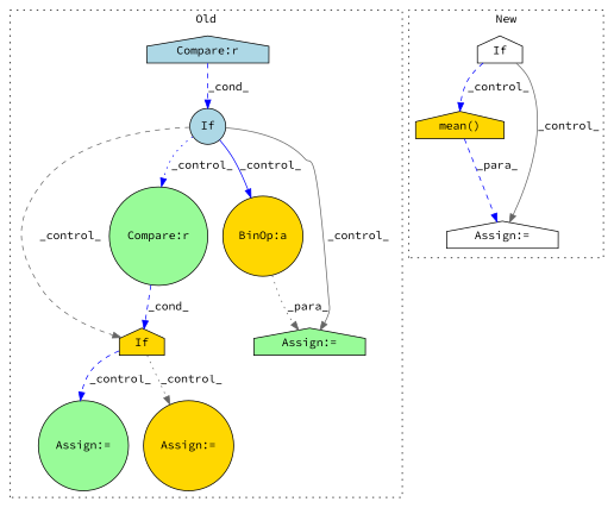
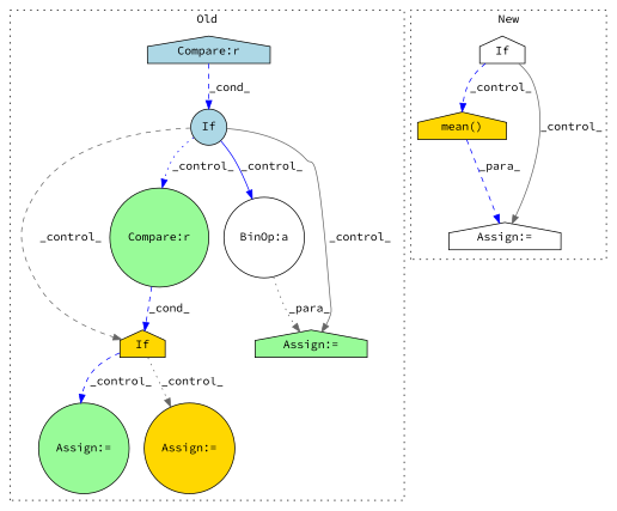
  digraph {
    fontname="Source Code Pro"
    node [a=68 l=3 shape=house style=filled fillcolor=palegreen fontname="Source Code Pro"]
    edge [color=blue style=dashed fontname="Source Code Pro"]
    n1 [a=96 label=If s=3410 shape=circle fillcolor=lightblue]
    n2 [a=40 l=14 label="Compare:r" s=3430 fillcolor=lightblue]
    n3 [label="Assign:=" s=3618 shape=circle]
    n4 [a=96 label=If s=3462 fillcolor=gold]
    n5 [a=40 l=6 label="Compare:r" s=3465 shape=circle]
-   n6 [a=82 label="BinOp:a" s=3674 shape=circle fillcolor=gold]
+   n6 [a=82 label="BinOp:a" s=3674 shape=circle fillcolor=white]
    n7 [label="Assign:=" s=3670]
    n8 [label="Assign:=" s=3500 shape=circle fillcolor=gold]
    n9 [a=75 l="11,1" label="mean()" s="4538,4559" fillcolor=gold]
    n10 [label="Assign:=" s=4535 fillcolor=white]
    n11 [a=96 label=If s=4321 fillcolor=white]
    subgraph cluster_1 {
      label=Old
      style=dotted
      n1
      n2
      n3
      n4
      n5
      n6
      n7
      n8
    }
    subgraph cluster_2 {
      label=New
      style=dotted
      n9
      n10
      n11
    }
    n1 -> n4 [label=_control_ color=gray40]
    n1 -> n5 [label=_control_ style=dotted]
    n1 -> n6 [label=_control_ style=solid]
    n1 -> n7 [label=_control_ color=gray40 style=solid]
    n2 -> n1 [label=_cond_]
    n4 -> n3 [label=_control_]
    n4 -> n8 [label=_control_ color=gray40 style=dotted]
    n5 -> n4 [label=_cond_]
    n6 -> n7 [label=_para_ color=gray40 style=dotted]
    n9 -> n10 [label=_para_]
    n11 -> n9 [label=_control_]
    n11 -> n10 [label=_control_ color=gray40 style=solid]
  }
